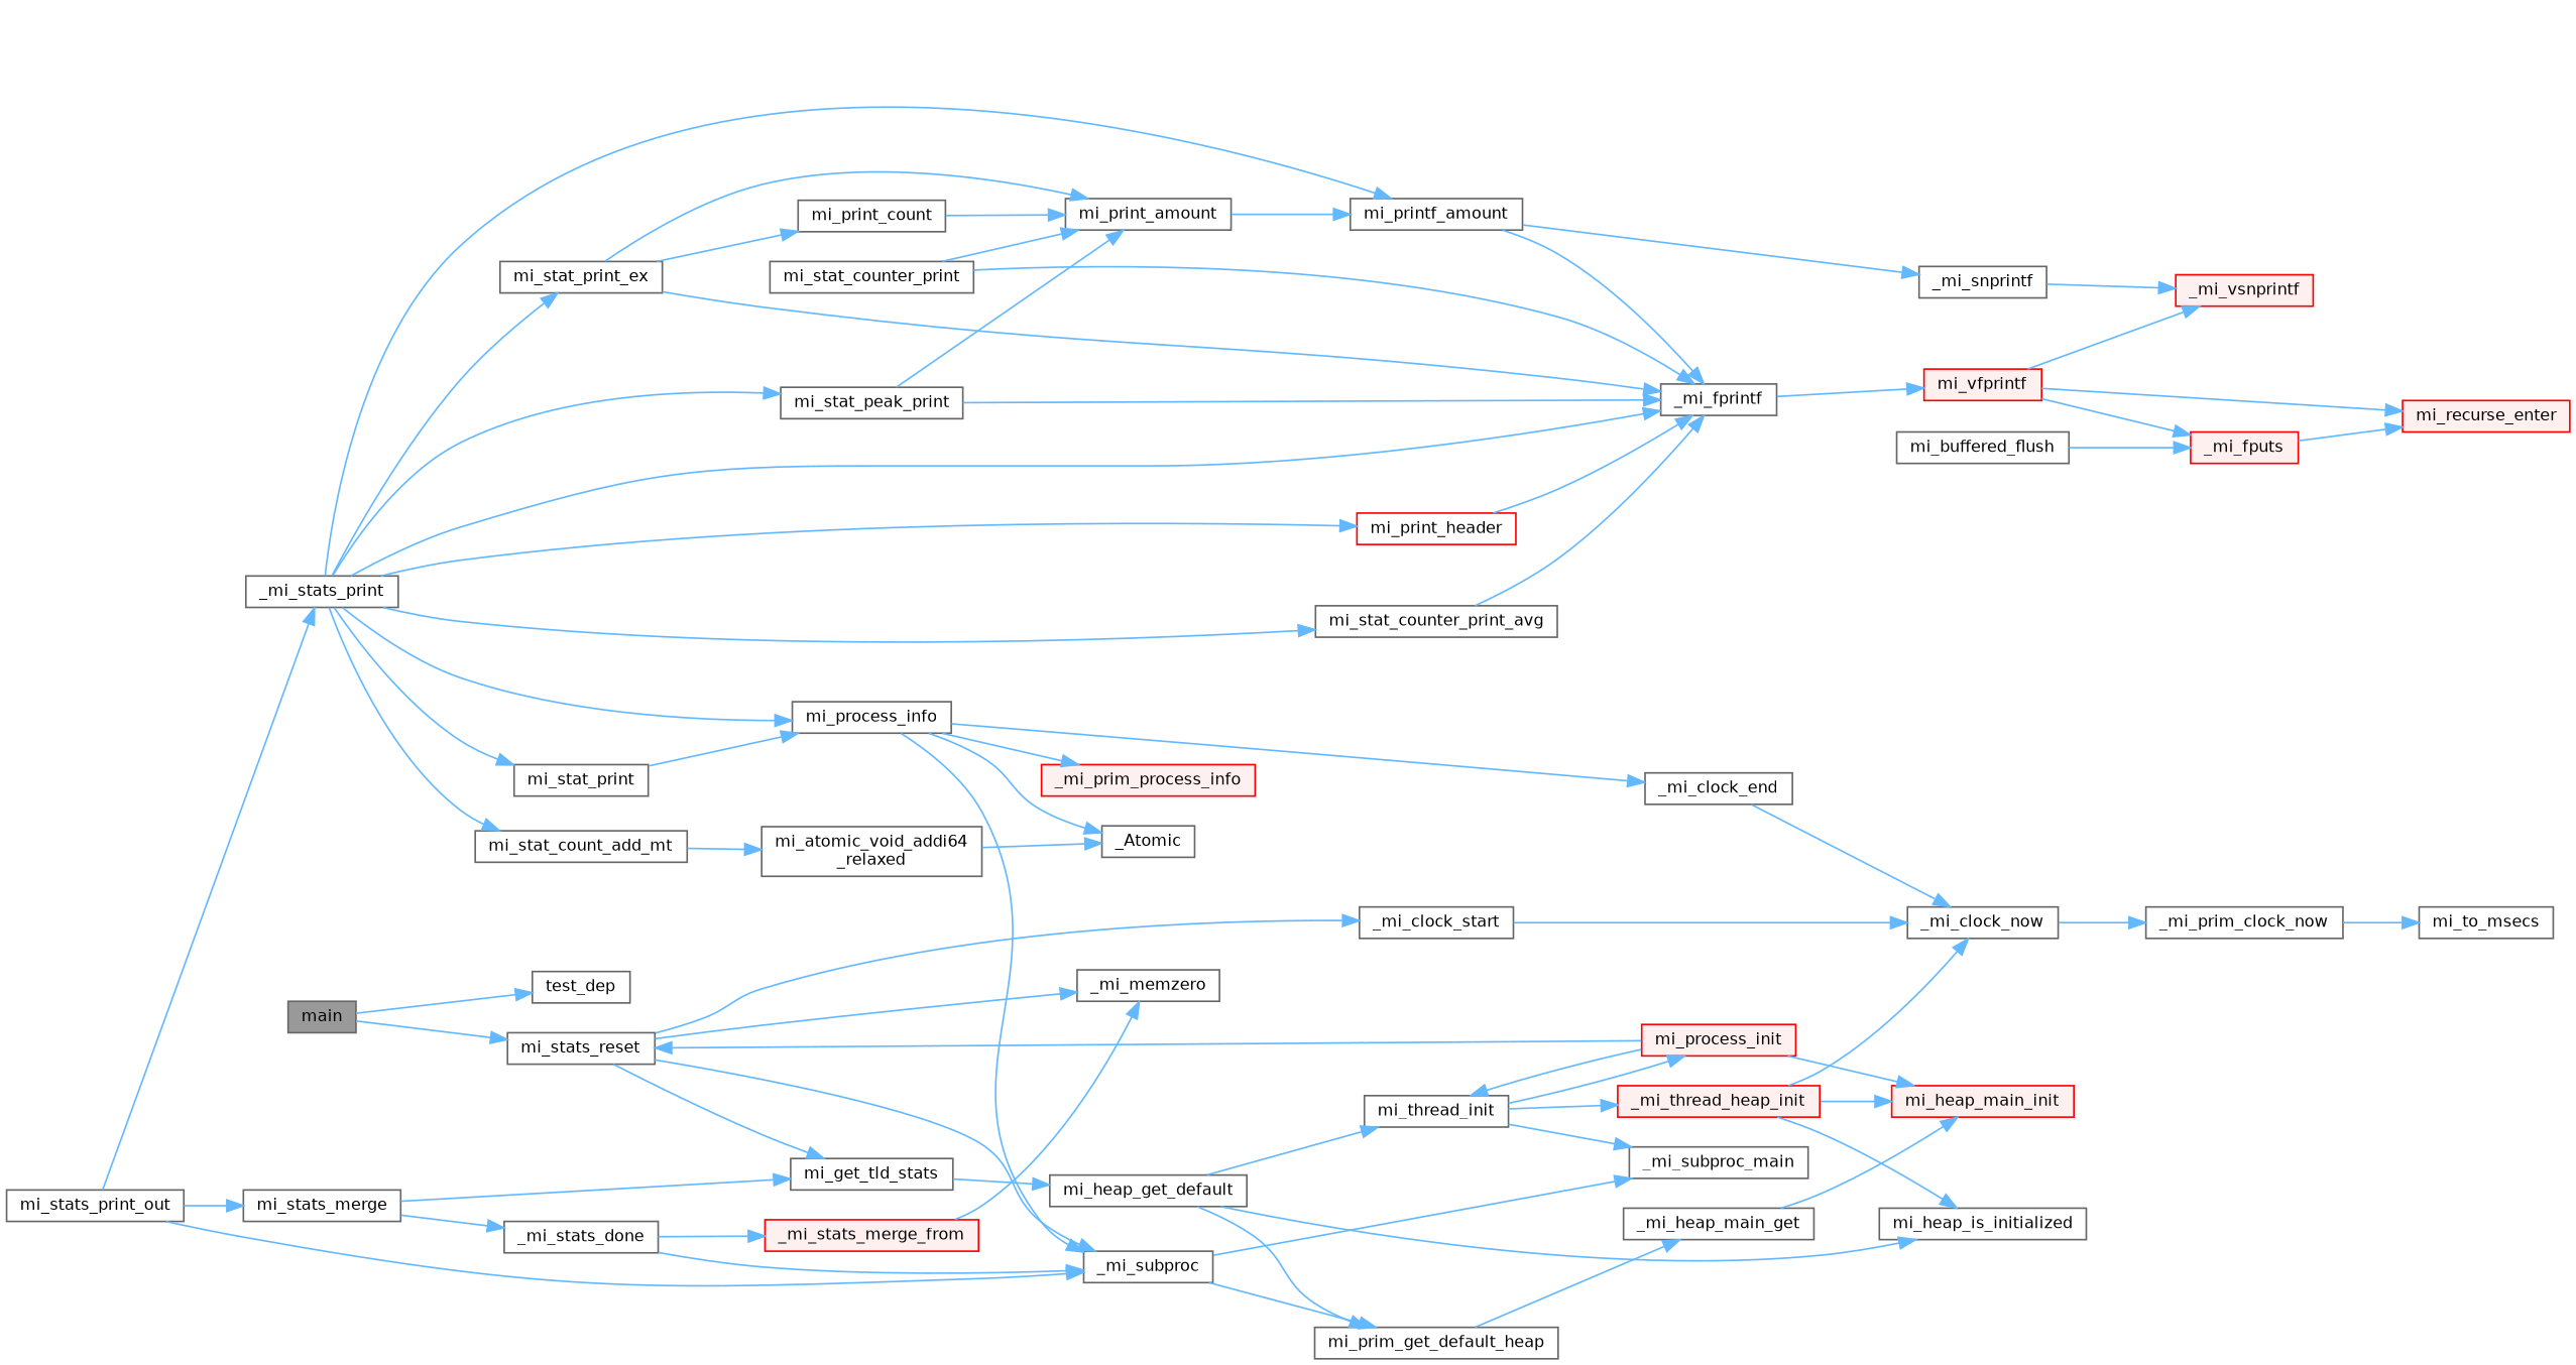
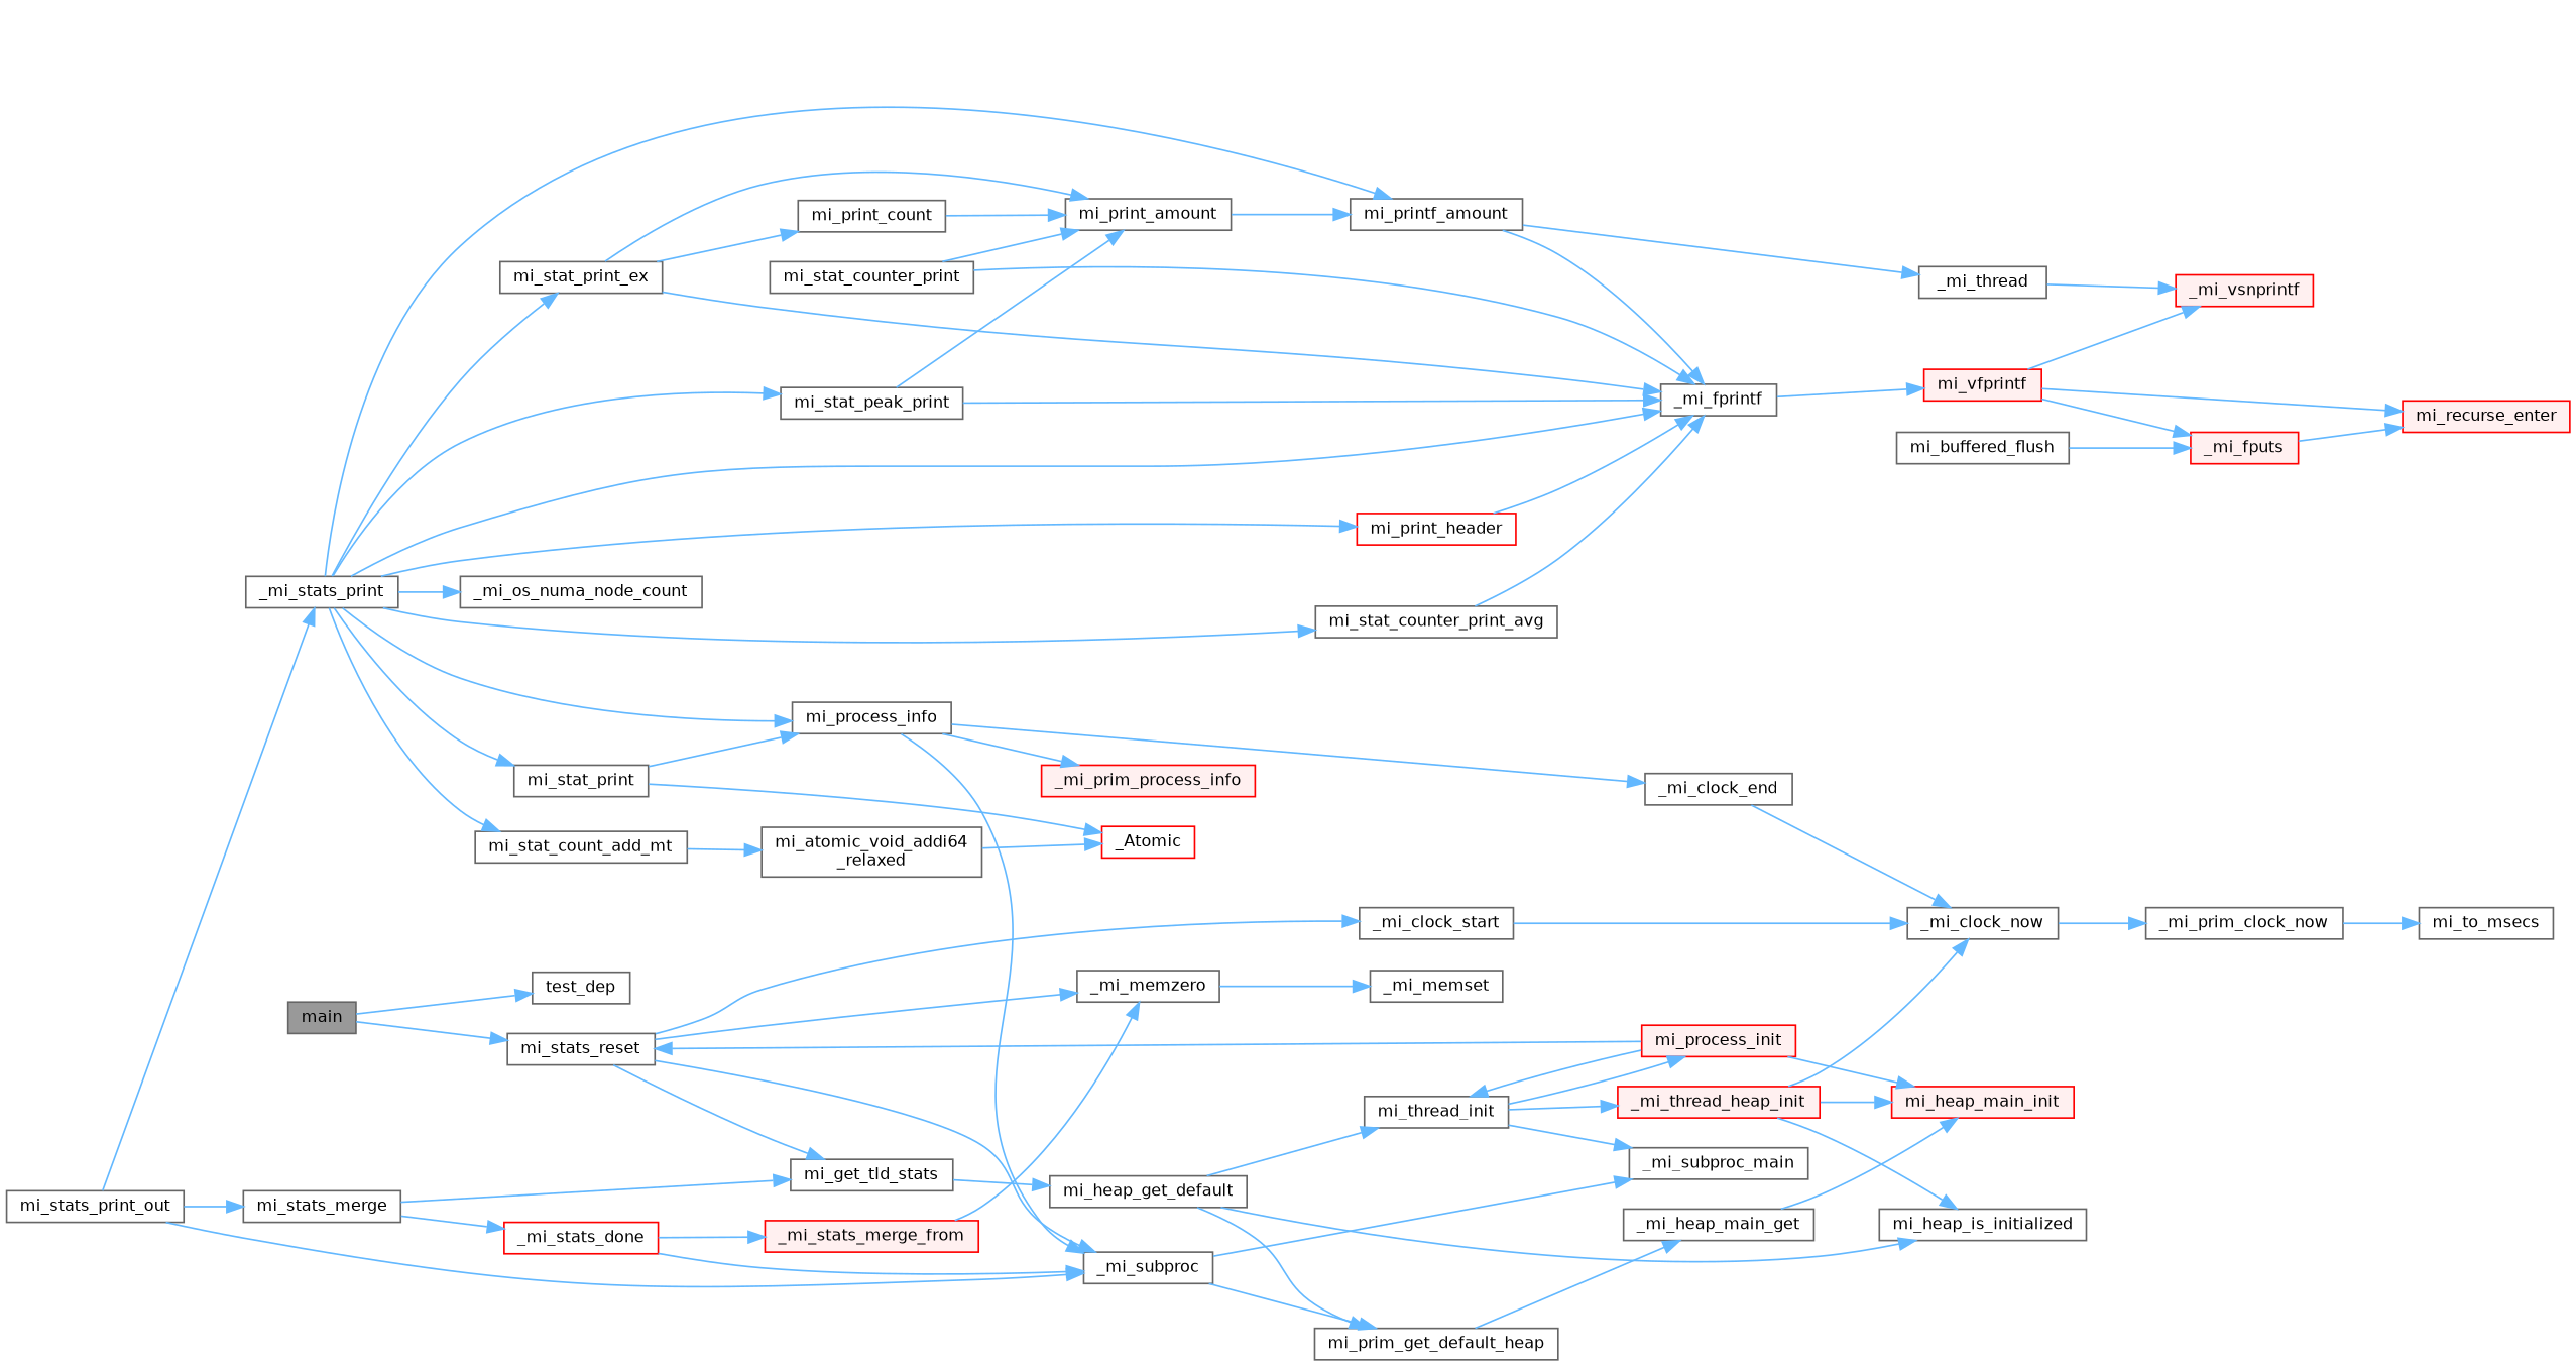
  digraph {
    rankdir=LR
    node [color=grey40 fillcolor=white fontname=Helvetica fontsize=10 shape=box style=filled]
    edge [color=steelblue1 fontname=Helvetica fontsize=10 labelfontname=Helvetica labelfontsize=10 style=solid]
    n1 [color=gray40 fillcolor=grey60 fontcolor=black height=0.2 label=main width=0.4]
    n2 [height=0.2 label=mi_stats_reset width=0.4]
    n3 [height=0.2 label=test_dep width=0.4]
    n4 [height=0.2 label=_mi_subproc width=0.4]
    n5 [height=0.2 label=mi_get_tld_stats width=0.4]
    n6 [height=0.2 label=_mi_memzero width=0.4]
    n7 [height=0.2 label=_mi_clock_start width=0.4]
    n8 [height=0.2 label=mi_stats_print_out width=0.4]
    n9 [height=0.2 label=_mi_stats_print width=0.4]
    n10 [height=0.2 label=mi_stats_merge width=0.4]
    n11 [height=0.2 label=_mi_fprintf width=0.4]
+   n12 [height=0.2 label=_mi_os_numa_node_count width=0.4]
    n13 [color=red height=0.2 label=mi_print_header width=0.4]
    n14 [height=0.2 label=mi_printf_amount width=0.4]
    n15 [height=0.2 label=mi_process_info width=0.4]
    n16 [height=0.2 label=mi_stat_count_add_mt width=0.4]
    n17 [height=0.2 label=mi_stat_counter_print_avg width=0.4]
    n18 [height=0.2 label=mi_stat_peak_print width=0.4]
    n19 [height=0.2 label=mi_stat_print width=0.4]
    n20 [height=0.2 label=mi_stat_print_ex width=0.4]
    n21 [height=0.2 label=_mi_subproc_main width=0.4]
    n22 [height=0.2 label=mi_prim_get_default_heap width=0.4]
-   n23 [height=0.2 label=_mi_stats_done width=0.4]
+   n23 [color=red height=0.2 label=_mi_stats_done width=0.4]
    n24 [color=red fillcolor="#FFF0F0" height=0.2 label=mi_vfprintf width=0.4]
-   n25 [height=0.2 label=_mi_snprintf width=0.4]
-   n26 [height=0.2 label=_Atomic width=0.4]
+   n25 [height=0.2 label=_mi_thread width=0.4]
+   n26 [color=red height=0.2 label=_Atomic width=0.4]
    n27 [height=0.2 label=_mi_clock_end width=0.4]
    n28 [color=red fillcolor="#FFF0F0" height=0.2 label=_mi_prim_process_info width=0.4]
    n29 [height=0.2 label="mi_atomic_void_addi64\l_relaxed" width=0.4]
    n30 [height=0.2 label=mi_stat_counter_print width=0.4]
    n31 [height=0.2 label=mi_print_amount width=0.4]
    n32 [height=0.2 label=mi_print_count width=0.4]
    n33 [color=red fillcolor="#FFF0F0" height=0.2 label=_mi_fputs width=0.4]
    n34 [color=red fillcolor="#FFF0F0" height=0.2 label=mi_recurse_enter width=0.4]
    n35 [color=red fillcolor="#FFF0F0" height=0.2 label=_mi_vsnprintf width=0.4]
    n36 [height=0.2 label=mi_buffered_flush width=0.4]
    n37 [height=0.2 label=_mi_clock_now width=0.4]
    n38 [height=0.2 label=_mi_prim_clock_now width=0.4]
    n39 [height=0.2 label=mi_to_msecs width=0.4]
    n40 [height=0.2 label=_mi_heap_main_get width=0.4]
    n41 [color=red fillcolor="#FFF0F0" height=0.2 label=mi_heap_main_init width=0.4]
    n42 [color=red fillcolor="#FFF0F0" height=0.2 label=_mi_stats_merge_from width=0.4]
    n43 [height=0.2 label=mi_heap_get_default width=0.4]
+   n44 [height=0.2 label=_mi_memset width=0.4]
    n45 [height=0.2 label=mi_heap_is_initialized width=0.4]
    n46 [height=0.2 label=mi_thread_init width=0.4]
    n47 [color=red fillcolor="#FFF0F0" height=0.2 label=_mi_thread_heap_init width=0.4]
    n48 [color=red fillcolor="#FFF0F0" height=0.2 label=mi_process_init width=0.4]
    n1 -> n2
    n1 -> n3
    n2 -> n4
    n2 -> n5
    n2 -> n6
    n2 -> n7
    n4 -> n21
    n4 -> n22
    n5 -> n43
+   n6 -> n44
    n7 -> n37
    n8 -> n4
    n8 -> n9
    n8 -> n10
    n9 -> n11
+   n9 -> n12
    n9 -> n13
    n9 -> n14
    n9 -> n15
    n9 -> n16
    n9 -> n17
    n9 -> n18
    n9 -> n19
    n9 -> n20
    n10 -> n5
    n10 -> n23
    n11 -> n24
    n13 -> n11
    n14 -> n11
    n14 -> n25
    n15 -> n4
-   n15 -> n26
+   n19 -> n26
    n15 -> n27
    n15 -> n28
    n16 -> n29
    n17 -> n11
    n18 -> n11
    n18 -> n31
    n19 -> n15
    n20 -> n11
    n20 -> n31
    n20 -> n32
    n22 -> n40
    n23 -> n4
    n23 -> n42
    n24 -> n33
    n24 -> n34
    n24 -> n35
    n25 -> n35
    n27 -> n37
    n29 -> n26
    n30 -> n11
    n30 -> n31
    n31 -> n14
    n32 -> n31
    n33 -> n34
    n36 -> n33
    n37 -> n38
    n38 -> n39
    n40 -> n41
    n42 -> n6
    n43 -> n22
    n43 -> n45
    n43 -> n46
    n46 -> n21
    n46 -> n47
    n46 -> n48
    n47 -> n37
    n47 -> n41
    n47 -> n45
    n48 -> n2
    n48 -> n41
    n48 -> n46
  }
